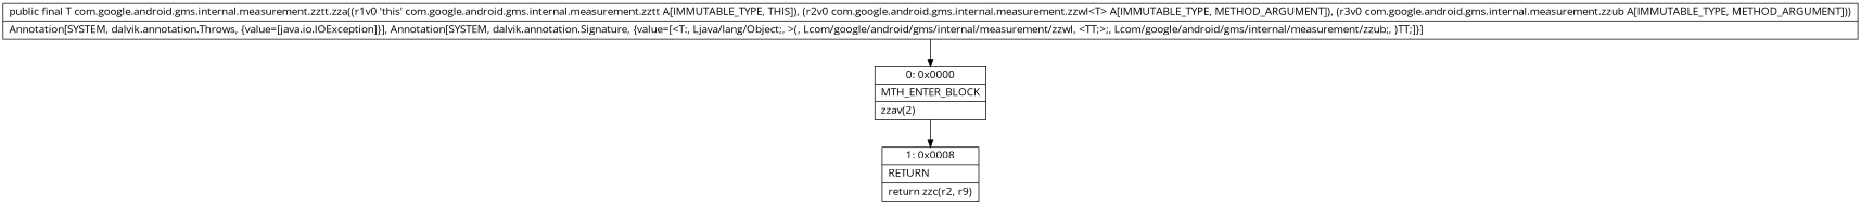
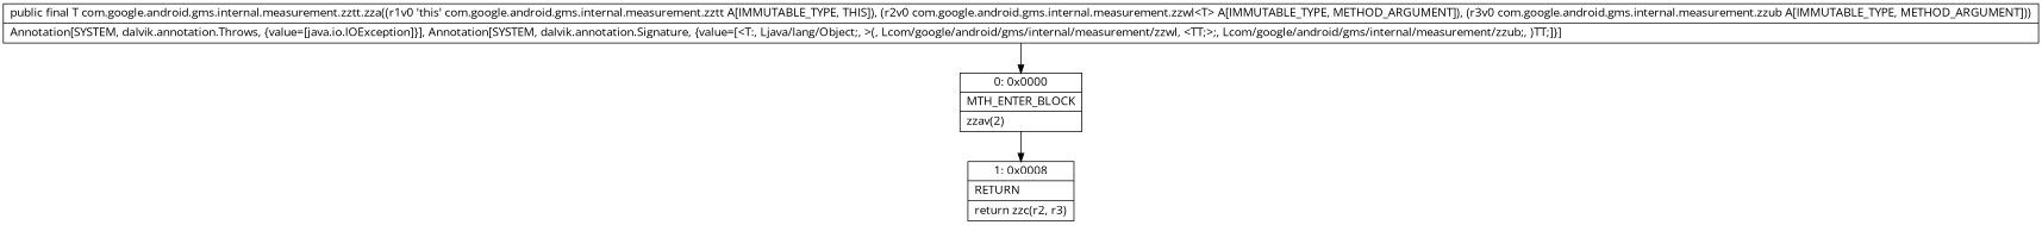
  digraph {
    fontname="Open Sans"
    node [shape=record fontname="Open Sans"]
    edge [fontname="Open Sans"]
    n1 [label="{0\:\ 0x0000|MTH_ENTER_BLOCK\l|zzav(2)\l}"]
-   n2 [label="{1\:\ 0x0008|RETURN\l|return zzc(r2, r9)\l}"]
+   n2 [label="{1\:\ 0x0008|RETURN\l|return zzc(r2, r3)\l}"]
    n3 [label="{public final T com.google.android.gms.internal.measurement.zztt.zza((r1v0 'this' com.google.android.gms.internal.measurement.zztt A[IMMUTABLE_TYPE, THIS]), (r2v0 com.google.android.gms.internal.measurement.zzwl\<T\> A[IMMUTABLE_TYPE, METHOD_ARGUMENT]), (r3v0 com.google.android.gms.internal.measurement.zzub A[IMMUTABLE_TYPE, METHOD_ARGUMENT]))  | Annotation[SYSTEM, dalvik.annotation.Throws, \{value=[java.io.IOException]\}], Annotation[SYSTEM, dalvik.annotation.Signature, \{value=[\<T:, Ljava\/lang\/Object;, \>(, Lcom\/google\/android\/gms\/internal\/measurement\/zzwl, \<TT;\>;, Lcom\/google\/android\/gms\/internal\/measurement\/zzub;, )TT;]\}]\l}"]
    n1 -> n2
    n3 -> n1
  }
